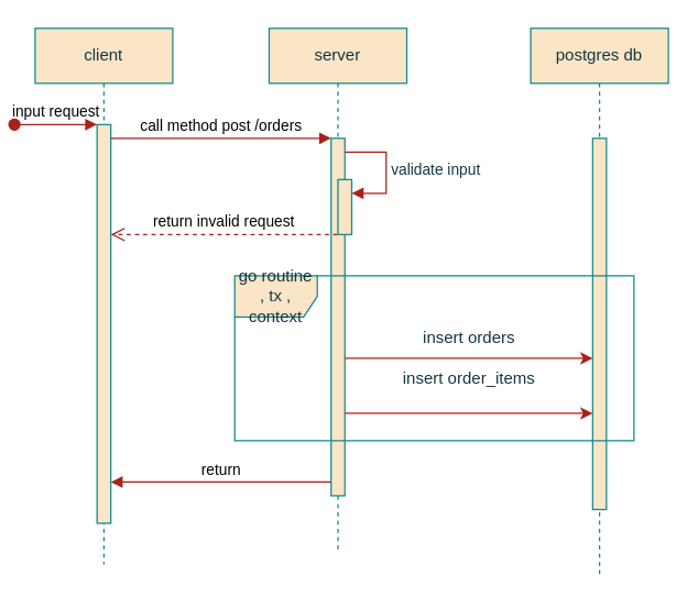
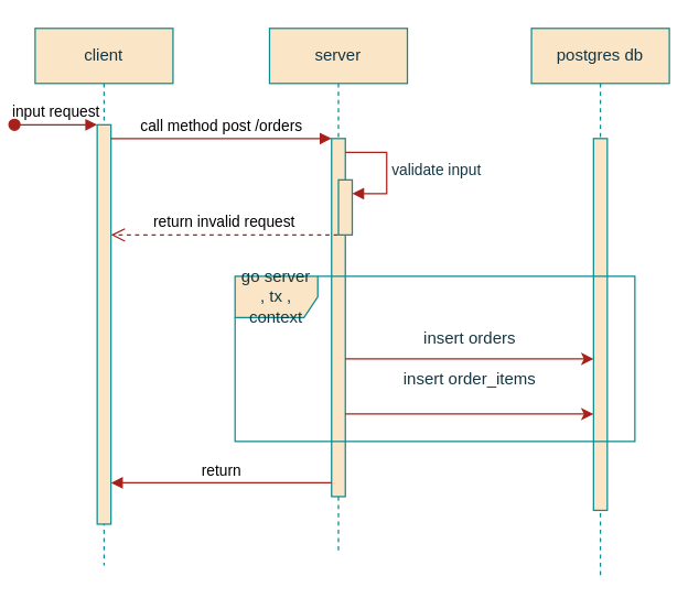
  <mxCell id="0" />
  <mxCell id="1" parent="0" />
  <mxCell id="2" value="client" style="shape=umlLifeline;perimeter=lifelinePerimeter;whiteSpace=wrap;html=1;container=0;dropTarget=0;collapsible=0;recursiveResize=0;outlineConnect=0;portConstraint=eastwest;newEdgeStyle={&quot;edgeStyle&quot;:&quot;elbowEdgeStyle&quot;,&quot;elbow&quot;:&quot;vertical&quot;,&quot;curved&quot;:0,&quot;rounded&quot;:0};labelBackgroundColor=none;fillColor=#FAE5C7;strokeColor=#0F8B8D;fontColor=#143642;" parent="1" vertex="1"><mxGeometry x="20" y="20" width="100" height="390" as="geometry" /></mxCell>
  <mxCell id="3" value="" style="html=1;points=[];perimeter=orthogonalPerimeter;outlineConnect=0;targetShapes=umlLifeline;portConstraint=eastwest;newEdgeStyle={&quot;edgeStyle&quot;:&quot;elbowEdgeStyle&quot;,&quot;elbow&quot;:&quot;vertical&quot;,&quot;curved&quot;:0,&quot;rounded&quot;:0};labelBackgroundColor=none;fillColor=#FAE5C7;strokeColor=#0F8B8D;fontColor=#143642;" parent="2" vertex="1"><mxGeometry x="45" y="70" width="10" height="290" as="geometry" /></mxCell>
  <mxCell id="4" value="input request" style="html=1;verticalAlign=bottom;startArrow=oval;endArrow=block;startSize=8;edgeStyle=elbowEdgeStyle;elbow=vertical;curved=0;rounded=0;labelBackgroundColor=none;strokeColor=#A8201A;fontColor=default;" parent="2" target="3" edge="1"><mxGeometry relative="1" as="geometry"><mxPoint x="-15" y="70" as="sourcePoint" /></mxGeometry></mxCell>
  <mxCell id="5" value="server" style="shape=umlLifeline;perimeter=lifelinePerimeter;whiteSpace=wrap;html=1;container=0;dropTarget=0;collapsible=0;recursiveResize=0;outlineConnect=0;portConstraint=eastwest;newEdgeStyle={&quot;edgeStyle&quot;:&quot;elbowEdgeStyle&quot;,&quot;elbow&quot;:&quot;vertical&quot;,&quot;curved&quot;:0,&quot;rounded&quot;:0};labelBackgroundColor=none;fillColor=#FAE5C7;strokeColor=#0F8B8D;fontColor=#143642;" parent="1" vertex="1"><mxGeometry x="190" y="20" width="100" height="380" as="geometry" /></mxCell>
  <mxCell id="6" value="" style="html=1;points=[];perimeter=orthogonalPerimeter;outlineConnect=0;targetShapes=umlLifeline;portConstraint=eastwest;newEdgeStyle={&quot;edgeStyle&quot;:&quot;elbowEdgeStyle&quot;,&quot;elbow&quot;:&quot;vertical&quot;,&quot;curved&quot;:0,&quot;rounded&quot;:0};labelBackgroundColor=none;fillColor=#FAE5C7;strokeColor=#0F8B8D;fontColor=#143642;" parent="5" vertex="1"><mxGeometry x="45" y="80" width="10" height="260" as="geometry" /></mxCell>
  <mxCell id="7" value="" style="html=1;points=[[0,0,0,0,5],[0,1,0,0,-5],[1,0,0,0,5],[1,1,0,0,-5]];perimeter=orthogonalPerimeter;outlineConnect=0;targetShapes=umlLifeline;portConstraint=eastwest;newEdgeStyle={&quot;curved&quot;:0,&quot;rounded&quot;:0};strokeColor=#0F8B8D;fontColor=#143642;fillColor=#FAE5C7;" vertex="1" parent="5"><mxGeometry x="50" y="110" width="10" height="40" as="geometry" /></mxCell>
  <mxCell id="8" value="validate input" style="html=1;align=left;spacingLeft=2;endArrow=block;rounded=0;edgeStyle=orthogonalEdgeStyle;curved=0;rounded=0;strokeColor=#A8201A;fontColor=#143642;fillColor=#FAE5C7;" edge="1" target="7" parent="5"><mxGeometry relative="1" as="geometry"><mxPoint x="55" y="90" as="sourcePoint" /><Array as="points"><mxPoint x="85" y="120" /></Array></mxGeometry></mxCell>
  <mxCell id="9" value="call method post /orders" style="html=1;verticalAlign=bottom;endArrow=block;edgeStyle=elbowEdgeStyle;elbow=vertical;curved=0;rounded=0;labelBackgroundColor=none;strokeColor=#A8201A;fontColor=default;" parent="1" source="3" target="6" edge="1"><mxGeometry relative="1" as="geometry"><mxPoint x="175" y="110" as="sourcePoint" /><Array as="points"><mxPoint x="160" y="100" /></Array><mxPoint as="offset" /></mxGeometry></mxCell>
  <mxCell id="10" value="postgres db" style="shape=umlLifeline;perimeter=lifelinePerimeter;whiteSpace=wrap;html=1;container=0;dropTarget=0;collapsible=0;recursiveResize=0;outlineConnect=0;portConstraint=eastwest;newEdgeStyle={&quot;edgeStyle&quot;:&quot;elbowEdgeStyle&quot;,&quot;elbow&quot;:&quot;vertical&quot;,&quot;curved&quot;:0,&quot;rounded&quot;:0};labelBackgroundColor=none;fillColor=#FAE5C7;strokeColor=#0F8B8D;fontColor=#143642;" vertex="1" parent="1"><mxGeometry x="380" y="20" width="100" height="400" as="geometry" /></mxCell>
  <mxCell id="11" value="" style="html=1;points=[];perimeter=orthogonalPerimeter;outlineConnect=0;targetShapes=umlLifeline;portConstraint=eastwest;newEdgeStyle={&quot;edgeStyle&quot;:&quot;elbowEdgeStyle&quot;,&quot;elbow&quot;:&quot;vertical&quot;,&quot;curved&quot;:0,&quot;rounded&quot;:0};labelBackgroundColor=none;fillColor=#FAE5C7;strokeColor=#0F8B8D;fontColor=#143642;" vertex="1" parent="10"><mxGeometry x="45" y="80" width="10" height="270" as="geometry" /></mxCell>
  <mxCell id="12" value="insert orders" style="text;html=1;align=center;verticalAlign=middle;resizable=0;points=[];autosize=1;strokeColor=none;fillColor=none;fontColor=#143642;labelBackgroundColor=none;" vertex="1" parent="1"><mxGeometry x="290" y="230" width="90" height="30" as="geometry" /></mxCell>
  <mxCell id="13" value="insert order_items" style="text;html=1;align=center;verticalAlign=middle;resizable=0;points=[];autosize=1;strokeColor=none;fillColor=none;fontColor=#143642;labelBackgroundColor=none;" vertex="1" parent="1"><mxGeometry x="275" y="260" width="120" height="30" as="geometry" /></mxCell>
  <mxCell id="14" style="edgeStyle=elbowEdgeStyle;rounded=0;orthogonalLoop=1;jettySize=auto;html=1;elbow=vertical;curved=0;strokeColor=#A8201A;fontColor=default;fillColor=#FAE5C7;labelBackgroundColor=none;" edge="1" parent="1"><mxGeometry relative="1" as="geometry"><mxPoint x="245" y="300" as="sourcePoint" /><mxPoint x="425" y="300" as="targetPoint" /><Array as="points"><mxPoint x="335" y="300" /></Array></mxGeometry></mxCell>
  <mxCell id="15" style="edgeStyle=elbowEdgeStyle;rounded=0;orthogonalLoop=1;jettySize=auto;html=1;elbow=vertical;curved=0;strokeColor=#A8201A;fontColor=default;fillColor=#FAE5C7;labelBackgroundColor=none;" edge="1" parent="1"><mxGeometry relative="1" as="geometry"><mxPoint x="245" y="260" as="sourcePoint" /><mxPoint x="425" y="260" as="targetPoint" /><Array as="points" /></mxGeometry></mxCell>
- <mxCell id="16" value="go routine&lt;div&gt;&lt;div&gt;, tx , context&lt;/div&gt;&lt;/div&gt;" style="shape=umlFrame;whiteSpace=wrap;html=1;pointerEvents=0;strokeColor=#0F8B8D;fontColor=#143642;fillColor=#FAE5C7;" vertex="1" parent="1"><mxGeometry x="165" y="200" width="290" height="120" as="geometry" /></mxCell>
+ <mxCell id="16" value="go server&lt;div&gt;&lt;div&gt;, tx , context&lt;/div&gt;&lt;/div&gt;" style="shape=umlFrame;whiteSpace=wrap;html=1;pointerEvents=0;strokeColor=#0F8B8D;fontColor=#143642;fillColor=#FAE5C7;" vertex="1" parent="1"><mxGeometry x="165" y="200" width="290" height="120" as="geometry" /></mxCell>
  <mxCell id="17" value="return invalid request" style="html=1;verticalAlign=bottom;endArrow=open;dashed=1;endSize=8;edgeStyle=elbowEdgeStyle;elbow=vertical;curved=0;rounded=0;labelBackgroundColor=none;strokeColor=#A8201A;fontColor=default;" edge="1" parent="1"><mxGeometry x="0.027" relative="1" as="geometry"><mxPoint x="75" y="170" as="targetPoint" /><Array as="points"><mxPoint x="95" y="170" /></Array><mxPoint x="239.5" y="170" as="sourcePoint" /><mxPoint x="1" as="offset" /></mxGeometry></mxCell>
  <mxCell id="18" value="return" style="html=1;verticalAlign=bottom;endArrow=block;edgeStyle=elbowEdgeStyle;elbow=horizontal;curved=0;rounded=0;labelBackgroundColor=none;strokeColor=#A8201A;fontColor=default;" edge="1" parent="1"><mxGeometry relative="1" as="geometry"><mxPoint x="235" y="350" as="sourcePoint" /><Array as="points"><mxPoint x="90" y="350" /></Array><mxPoint x="75" y="350" as="targetPoint" /></mxGeometry></mxCell>
